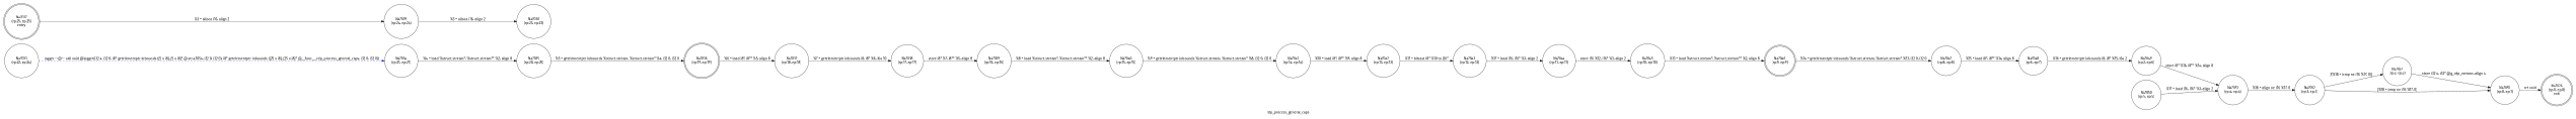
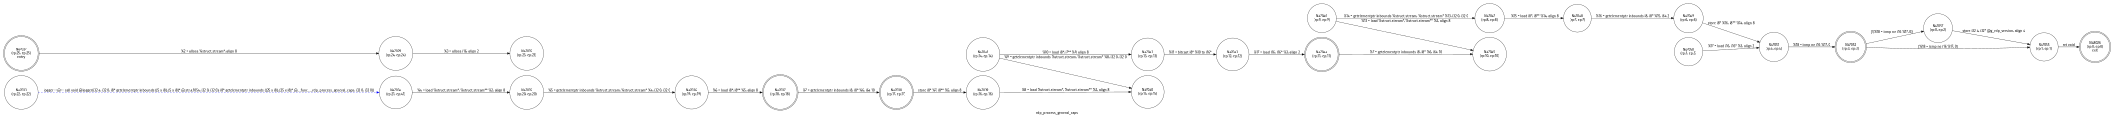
  digraph {
    fontname="Fira Sans"
    label=rdp_process_general_caps
    rankdir=LR
    node [fontname="Fira Sans" shape=circle]
    edge [fontname="Fira Sans"]
-   n1 [label="N47026\n(rp:0, ep:0)\nexit" shape=doublecircle]
+   n1 [label="N48026\n(rp:0, ep:0)\nexit" shape=doublecircle]
    n2 [label="N47027\n(rp:25, ep:25)\nentry" shape=doublecircle]
    n3 [label="N47029\n(rp:24, ep:24)"]
-   n4 [label="N47030\n(rp:23, ep:23)"]
-   n5 [label="N47033\n(rp:22, ep:24)"]
-   n6 [label="N47034\n(rp:21, ep:21)"]
-   n7 [label="N47035\n(rp:20, ep:25)"]
-   n8 [label="N47036\n(rp:19, ep:19)" shape=doublecircle]
-   n9 [label="N47037\n(rp:18, ep:18)"]
-   n10 [label="N47038\n(rp:17, ep:17)"]
+   n4 [label="N47035\n(rp:23, ep:23)"]
+   n5 [label="N47033\n(rp:22, ep:22)"]
+   n6 [label="N47034\n(rp:21, ep:41)"]
+   n7 [label="N47035\n(rp:20, ep:20)"]
+   n8 [label="N47036\n(rp:19, ep:19)"]
+   n9 [label="N47037\n(rp:18, ep:18)" shape=doublecircle]
+   n10 [label="N47038\n(rp:17, ep:17)" shape=doublecircle]
    n11 [label="N47039\n(rp:16, ep:16)"]
    n12 [label="N47040\n(rp:15, ep:15)"]
    n13 [label="N47041\n(rp:14, ep:14)"]
    n14 [label="N47042\n(rp:13, ep:13)"]
    n15 [label="N47043\n(rp:12, ep:12)"]
-   n16 [label="N47044\n(rp:11, ep:11)"]
+   n16 [label="N47044\n(rp:11, ep:11)" shape=doublecircle]
    n17 [label="N47045\n(rp:10, ep:10)"]
-   n18 [label="N47046\n(rp:9, ep:9)" shape=doublecircle]
+   n18 [label="N47046\n(rp:9, ep:9)"]
    n19 [label="N47047\n(rp:8, ep:8)"]
-   n20 [label="N47048\n(rp:6, ep:7)"]
-   n21 [label="N47049\n(rp:2, ep:6)"]
+   n20 [label="N47048\n(rp:7, ep:7)"]
+   n21 [label="N47049\n(rp:6, ep:6)"]
    n22 [label="N47051\n(rp:4, ep:4)"]
-   n23 [label="N47050\n(rp:5, ep:5)"]
-   n24 [label="N47052\n(rp:3, ep:3)"]
-   n25 [label="N47057\n(rp:2, ep:2)"]
-   n26 [label="N47055\n(rp:8, ep:1)"]
-   n2 -> n3 [label="%3 = alloca i16, align 2"]
+   n23 [label="N47050\n(rp:1, ep:5)"]
+   n24 [label="N47052\n(rp:3, ep:3)" shape=doublecircle]
+   n25 [label="N47057\n(rp:0, ep:2)"]
+   n26 [label="N47055\n(rp:1, ep:1)"]
+   n2 -> n3 [label="%2 = alloca %struct.stream*, align 8"]
    n3 -> n4 [label="%3 = alloca i16, align 2"]
    n5 -> n6 [color=blue label="logger --@-- call void @logger(i32 4, i32 0, i8* getelementptr inbounds ([5 x i8], [5 x i8]* @.str.4.1054, i32 0, i32 0), i8* getelementptr inbounds ([25 x i8], [25 x i8]* @__func__.rdp_process_general_caps, i32 0, i32 0))" style=dashed]
    n6 -> n7 [label="%4 = load %struct.stream*, %struct.stream** %2, align 8"]
    n7 -> n8 [label="%5 = getelementptr inbounds %struct.stream, %struct.stream* %4, i32 0, i32 0"]
    n8 -> n9 [label="%6 = load i8*, i8** %5, align 8"]
    n9 -> n10 [label="%7 = getelementptr inbounds i8, i8* %6, i64 10"]
    n10 -> n11 [label="store i8* %7, i8** %5, align 8"]
    n11 -> n12 [label="%8 = load %struct.stream*, %struct.stream** %2, align 8"]
-   n12 -> n13 [label="%9 = getelementptr inbounds %struct.stream, %struct.stream* %8, i32 0, i32 0"]
-   n13 -> n14 [label="%10 = load i8*, i8** %9, align 8"]
-   n14 -> n15 [label="%11 = bitcast i8* %10 to i26*"]
+   n13 -> n12 [label="%9 = getelementptr inbounds %struct.stream, %struct.stream* %8, i32 0, i32 0"]
+   n13 -> n14 [label="%10 = load i8*, i7** %9, align 8"]
+   n14 -> n15 [label="%11 = bitcast i8* %10 to i16*"]
    n15 -> n16 [label="%17 = load i16, i16* %3, align 2"]
-   n16 -> n17 [label="store i16 %12, i16* %3, align 2"]
-   n17 -> n18 [label="%13 = load %struct.stream*, %struct.stream** %2, align 8"]
+   n16 -> n17 [label="%7 = getelementptr inbounds i8, i8* %6, i64 10"]
+   n18 -> n17 [label="%13 = load %struct.stream*, %struct.stream** %2, align 8"]
    n18 -> n19 [label="%14 = getelementptr inbounds %struct.stream, %struct.stream* %13, i32 0, i32 0"]
    n19 -> n20 [label="%15 = load i8*, i8** %14, align 8"]
    n20 -> n21 [label="%16 = getelementptr inbounds i8, i8* %15, i64 2"]
    n21 -> n22 [label="store i8* %16, i8** %14, align 8"]
-   n22 -> n24 [label="%18 = align ne i16 %17, 0"]
+   n22 -> n24 [label="%18 = icmp ne i16 %17, 0"]
    n23 -> n22 [label="%17 = load i16, i16* %3, align 2"]
    n24 -> n25 [label="[!(%18 = icmp ne i16 %17, 0)]"]
    n24 -> n26 [label="[%18 = icmp ne i16 %17, 0]"]
    n25 -> n26 [label="store i32 4, i32* @g_rdp_version, align 4"]
    n26 -> n1 [label="ret void"]
  }
